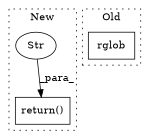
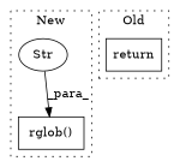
  digraph {
    node [shape=box]
-   n1 [a=75 l="21,1" label="return()" s="4681,4710"]
+   n1 [a=75 l="21,1" label="rglob()" s="4681,4710"]
    n2 [a=66 l=8 label=Str s=4702 shape=ellipse]
-   n3 [a=93 l=7 label=rglob s=5438]
+   n3 [a=93 l=7 label=return s=5438]
    subgraph cluster_1 {
      label=New
      style=dotted
      n1
      n2
    }
    subgraph cluster_2 {
      label=Old
      style=dotted
      n3
    }
    n2 -> n1 [label=_para_]
  }
